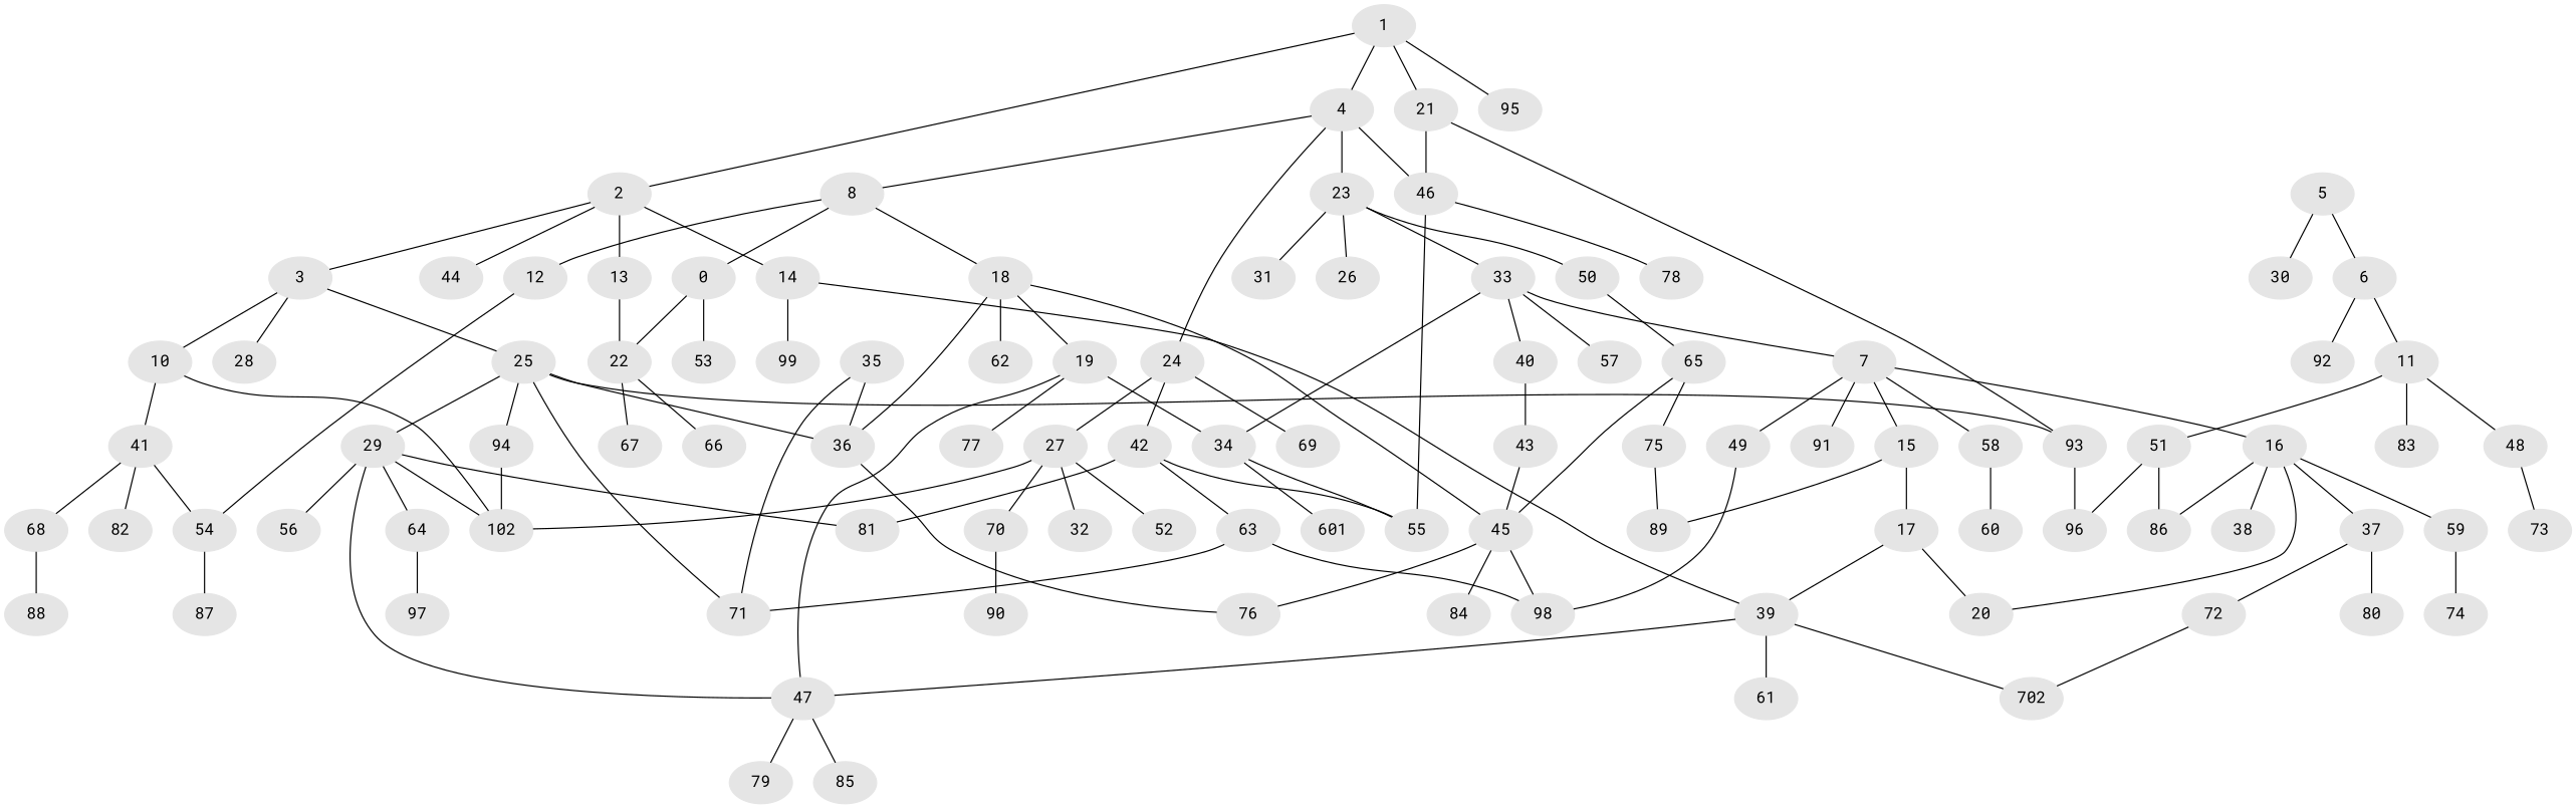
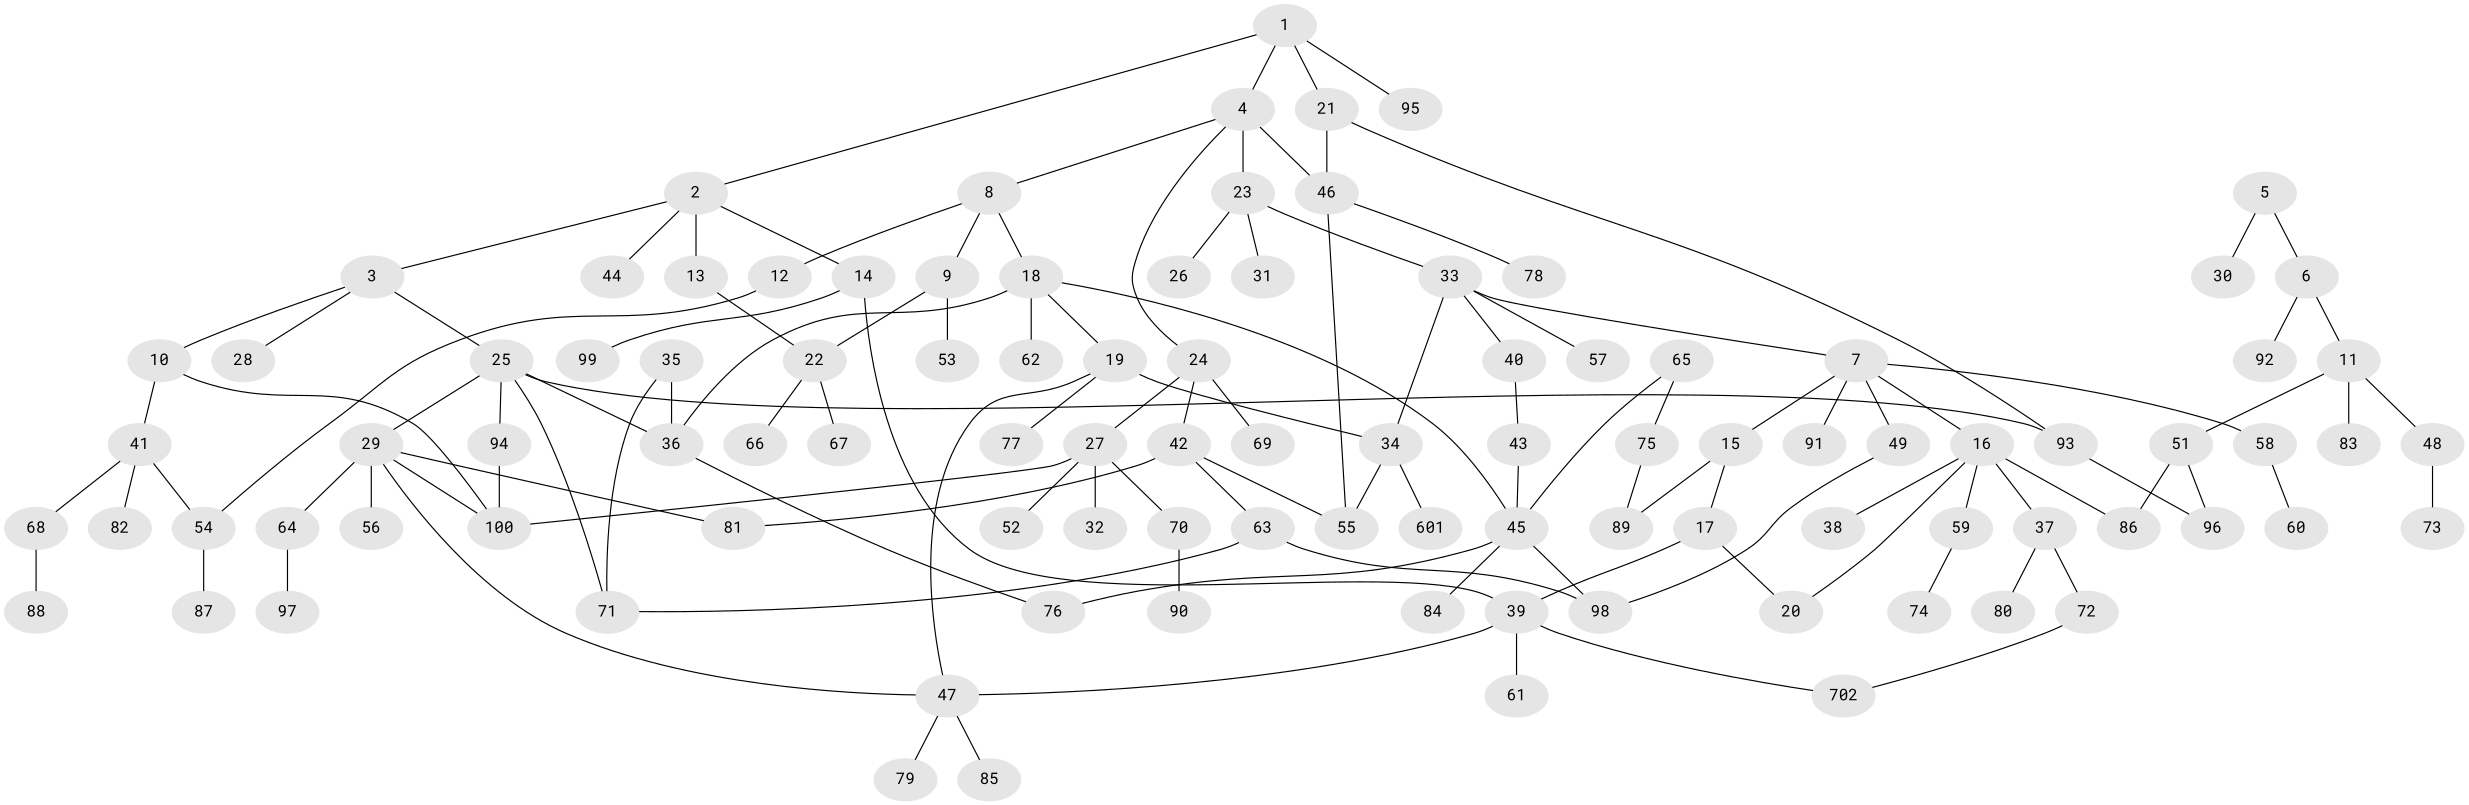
  graph {
    fontname="Roboto Mono"
    node [color=gray90 fontname="Roboto Mono" style=filled]
    edge [fontname="Roboto Mono"]
    1
    2
    4
    21
    95
    3
    13
    14
    44
    8
    23
    24
    46
    5
    6
    30
    93
    10
    25
    28
    22
    39
    99
    41
-   100 [label=102]
+   100
    29
    36
    71
    94
    7
    15
    16
    49
    58
    91
-   9 [label=0]
+   9
    12
    18
    26
    31
    33
-   50
    27
    42
    69
    55
    78
    11
    92
    48
    51
    83
    17
    89
    20
    37
    38
    59
    86
    98
    60
    53
    54
    19
    45
    62
    66
    67
    68
    82
    73
    96
    87
    47
    61
    n76 [label=702]
    72
    80
    74
    34
    77
    35
    76
    84
    n85 [label=601]
    79
    85
    40
    57
    65
    32
    52
    70
    81
    63
    56
    64
    90
    97
    43
    88
    75
    1 -- 2
    1 -- 4
    1 -- 21
    1 -- 95
    2 -- 3
    2 -- 13
    2 -- 14
    2 -- 44
    4 -- 8
    4 -- 23
    4 -- 24
    4 -- 46
    21 -- 46
    21 -- 93
    3 -- 10
    3 -- 25
    3 -- 28
    13 -- 22
    14 -- 39
    14 -- 99
    8 -- 9
    8 -- 12
    8 -- 18
    23 -- 26
    23 -- 31
    23 -- 33
-   23 -- 50
    24 -- 27
    24 -- 42
    24 -- 69
    46 -- 55
    46 -- 78
    5 -- 6
    5 -- 30
    6 -- 11
    6 -- 92
    93 -- 96
    10 -- 41
    10 -- 100
    25 -- 93
    25 -- 29
    25 -- 36
    25 -- 71
    25 -- 94
    22 -- 66
    22 -- 67
    39 -- 47
    39 -- 61
    39 -- n76
    41 -- 54
    41 -- 68
    41 -- 82
    29 -- 100
    29 -- 47
    29 -- 81
    29 -- 56
    29 -- 64
    36 -- 76
    94 -- 100
    7 -- 15
    7 -- 16
    7 -- 49
    7 -- 58
    7 -- 91
    15 -- 17
    15 -- 89
    16 -- 20
    16 -- 37
    16 -- 38
    16 -- 59
    16 -- 86
    49 -- 98
    58 -- 60
    9 -- 22
    9 -- 53
    12 -- 54
    18 -- 36
    18 -- 19
    18 -- 45
    18 -- 62
    33 -- 7
    33 -- 34
    33 -- 40
    33 -- 57
-   50 -- 65
    27 -- 100
    27 -- 32
    27 -- 52
    27 -- 70
    42 -- 55
    42 -- 81
    42 -- 63
    11 -- 48
    11 -- 51
    11 -- 83
    48 -- 73
    51 -- 86
    51 -- 96
    17 -- 39
    17 -- 20
    37 -- 72
    37 -- 80
    59 -- 74
    54 -- 87
    19 -- 47
    19 -- 34
    19 -- 77
    45 -- 98
    45 -- 76
    45 -- 84
    68 -- 88
    47 -- 79
    47 -- 85
    72 -- n76
    34 -- 55
    34 -- n85
    35 -- 36
    35 -- 71
    40 -- 43
    65 -- 45
    65 -- 75
    70 -- 90
    63 -- 71
    63 -- 98
    64 -- 97
    43 -- 45
    75 -- 89
  }
